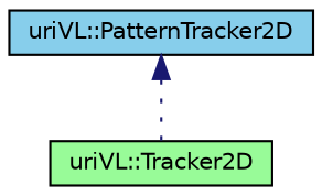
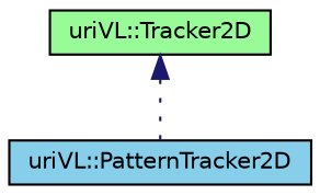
  digraph {
    node [color=black fontname=Helvetica fontsize=10 shape=record style=filled]
    n1 [fillcolor=skyblue fontcolor=black height=0.2 label="uriVL::PatternTracker2D" width=0.4]
    n2 [fillcolor=palegreen height=0.2 label="uriVL::Tracker2D" width=0.4]
-   n1 -> n2 [color=midnightblue dir=back fontname=Helvetica fontsize=10 labelfontname=Helvetica labelfontsize=10 style=dotted]
+   n2 -> n1 [color=midnightblue dir=back fontname=Helvetica fontsize=10 labelfontname=Helvetica labelfontsize=10 style=dotted]
  }
